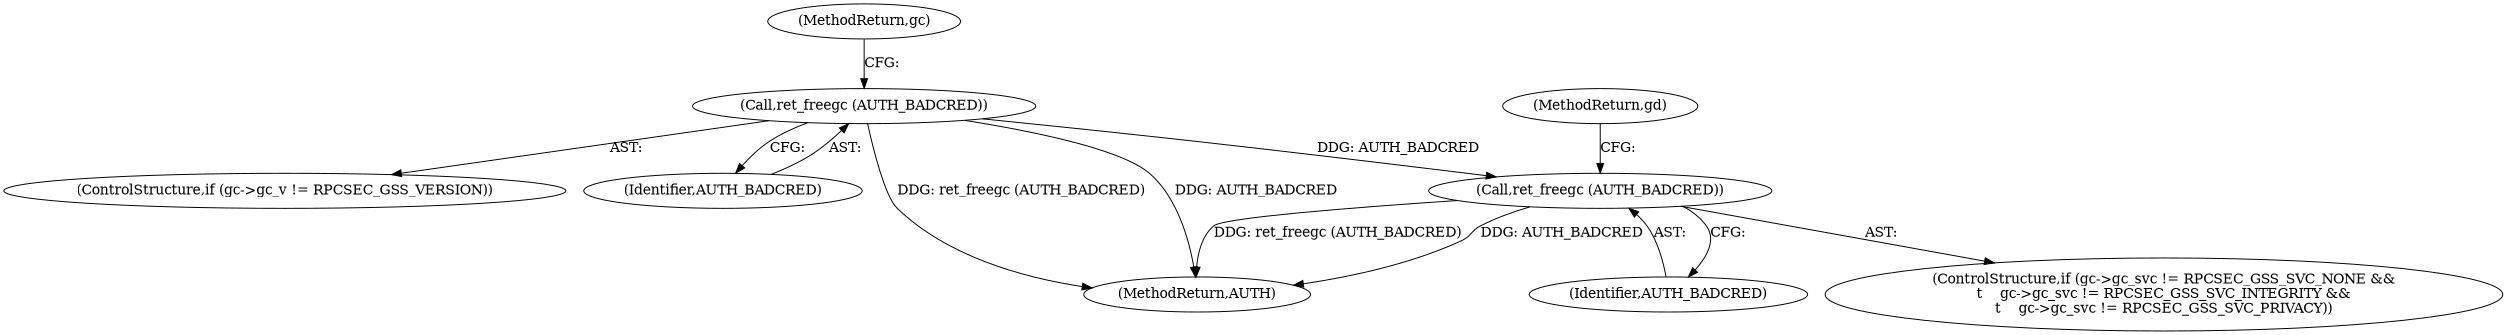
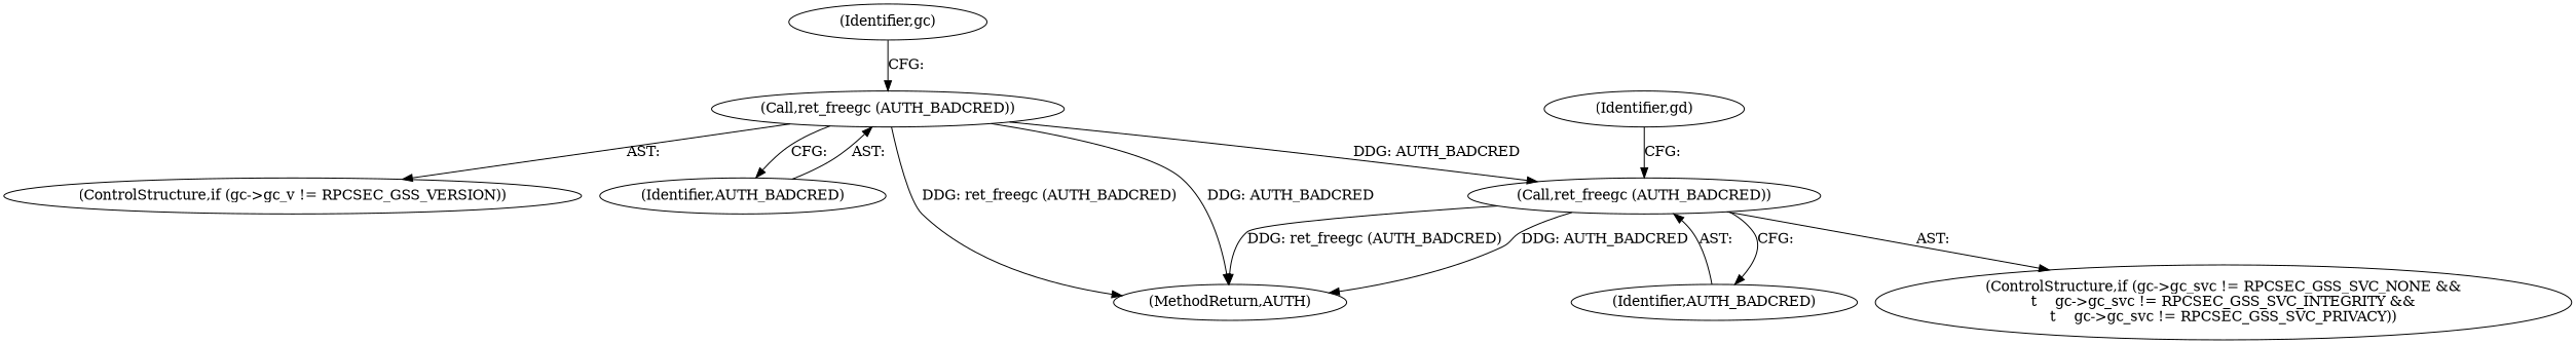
  digraph {
    n1 [label="(Call,ret_freegc (AUTH_BADCRED))"]
    n2 [label="(Call,ret_freegc (AUTH_BADCRED))"]
    n3 [label="(Identifier,AUTH_BADCRED)"]
    n4 [label="(ControlStructure,if (gc->gc_v != RPCSEC_GSS_VERSION))"]
    n5 [label="(MethodReturn,AUTH)"]
    n6 [label="(ControlStructure,if (gc->gc_svc != RPCSEC_GSS_SVC_NONE &&\n\t    gc->gc_svc != RPCSEC_GSS_SVC_INTEGRITY &&\n\t    gc->gc_svc != RPCSEC_GSS_SVC_PRIVACY))"]
    n7 [label="(Identifier,AUTH_BADCRED)"]
-   n8 [label="(MethodReturn,gc)"]
-   n9 [label="(MethodReturn,gd)"]
+   n8 [label="(Identifier,gc)"]
+   n9 [label="(Identifier,gd)"]
    n1 -> n2 [label="DDG: AUTH_BADCRED"]
    n1 -> n3 [label="CFG: "]
    n1 -> n4 [label="AST: "]
    n1 -> n5 [label="DDG: AUTH_BADCRED"]
    n1 -> n5 [label="DDG: ret_freegc (AUTH_BADCRED)"]
    n2 -> n5 [label="DDG: ret_freegc (AUTH_BADCRED)"]
    n2 -> n5 [label="DDG: AUTH_BADCRED"]
    n2 -> n6 [label="AST: "]
    n2 -> n7 [label="CFG: "]
    n3 -> n1 [label="AST: "]
    n7 -> n2 [label="AST: "]
    n8 -> n1 [label="CFG: "]
    n9 -> n2 [label="CFG: "]
  }
